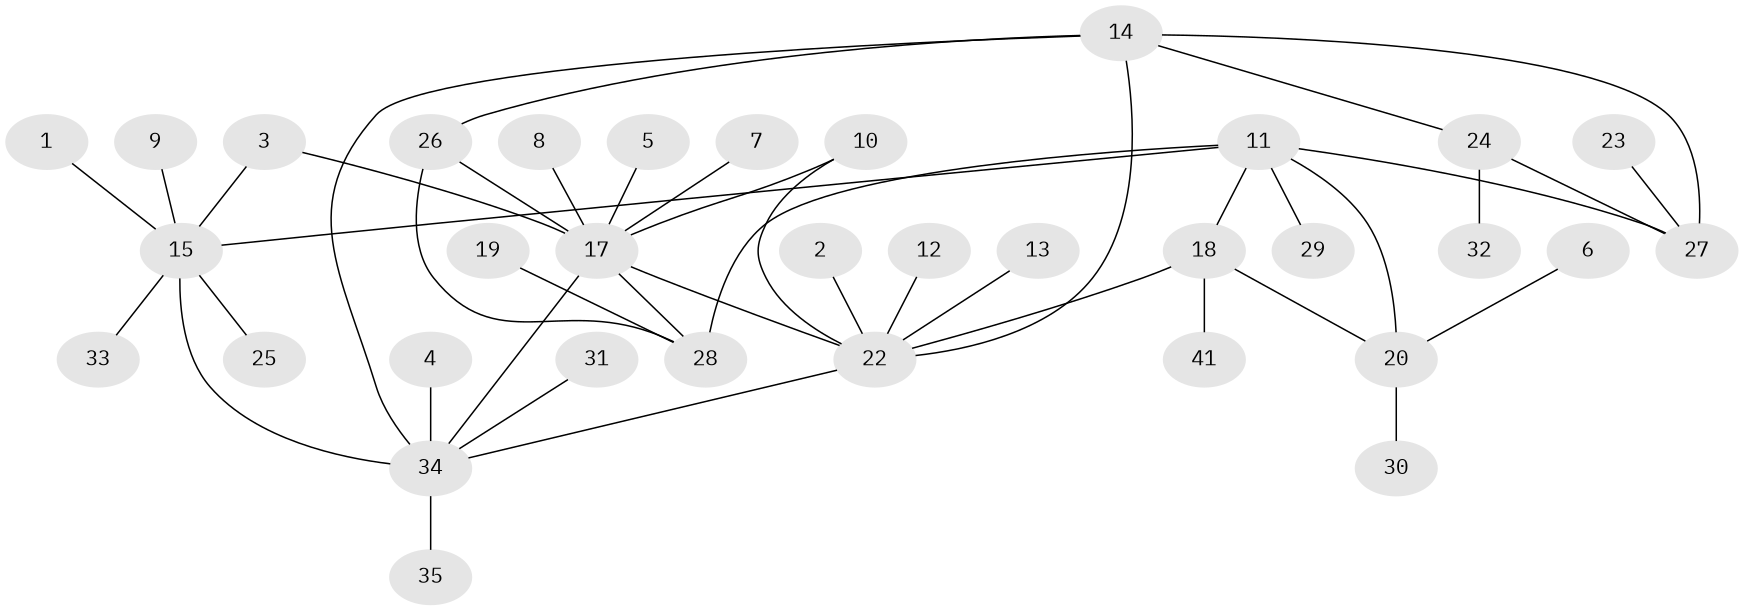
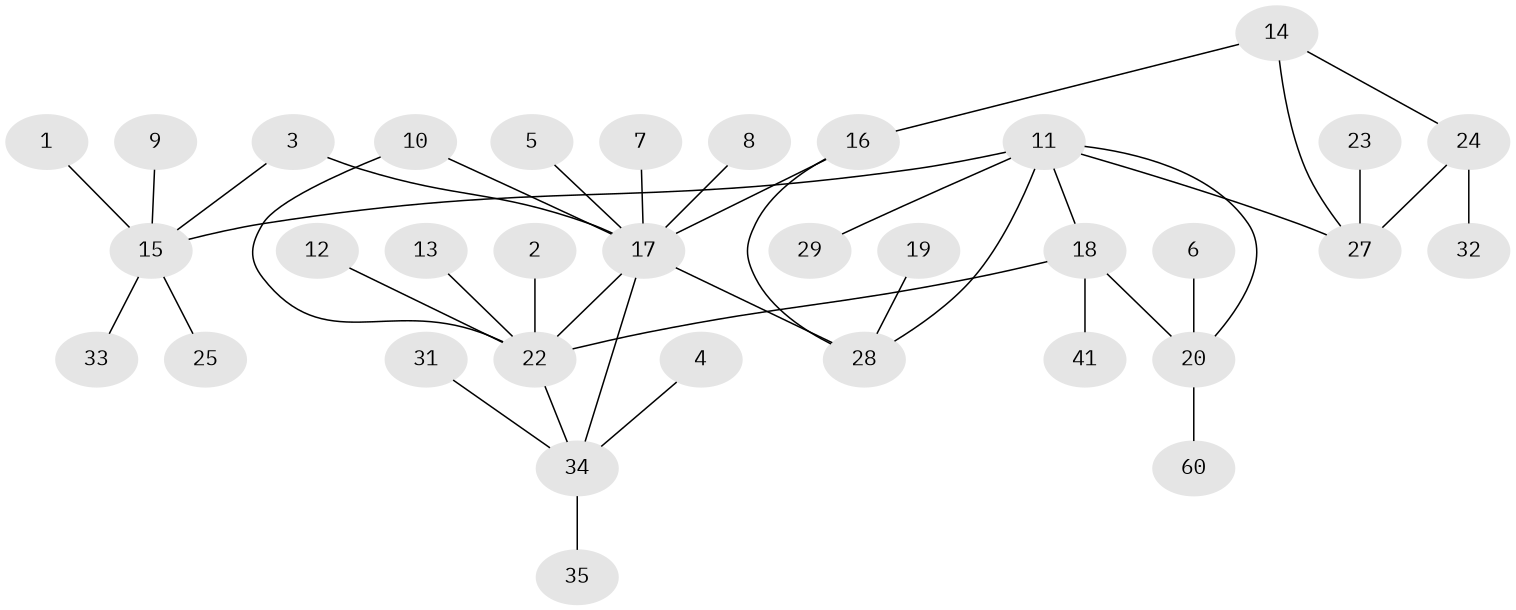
  graph {
    fontname="IBM Plex Mono"
    node [color=gray90 fontname="IBM Plex Mono" style=filled]
    edge [fontname="IBM Plex Mono" weight=1.0]
    1
    15
    34
    25
    33
    2
    22
    3
    17
    28
    4
    35
    5
    6
    20
-   30
+   30 [label=60]
    7
    8
    9
    10
    11
    18
    27
    29
    n25 [label=41]
    12
    13
    14
-   16 [label=26]
+   16
    24
    32
    19
    23
    31
    1 -- 15
-   15 -- 34 [weight=2.0]
    15 -- 25
    15 -- 33
    34 -- 35
    2 -- 22
    22 -- 34
    3 -- 15
    3 -- 17
    17 -- 34
    17 -- 22
    17 -- 28
    4 -- 34
    5 -- 17
    6 -- 20
    20 -- 30
    7 -- 17
    8 -- 17
    9 -- 15
    10 -- 22
    10 -- 17
    11 -- 15
    11 -- 28
    11 -- 20
    11 -- 18
    11 -- 27
    11 -- 29
    18 -- 22
    18 -- 20
    18 -- n25
    12 -- 22
    13 -- 22
-   14 -- 34
-   14 -- 22
    14 -- 27
    14 -- 16
    14 -- 24
    16 -- 17
    16 -- 28
    24 -- 27
    24 -- 32
    19 -- 28
    23 -- 27
    31 -- 34
  }
